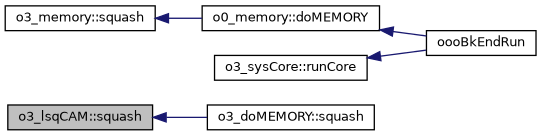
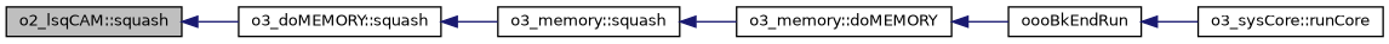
  digraph {
    rankdir=LR
    node [color=black fillcolor=white fontname=Helvetica fontsize=10 shape=record style=filled]
    edge [color=midnightblue dir=back fontname=Helvetica fontsize=10 labelfontname=Helvetica labelfontsize=10 style=solid]
-   n1 [fillcolor=grey75 fontcolor=black height=0.2 label="o3_lsqCAM::squash" width=0.4]
+   n1 [fillcolor=grey75 fontcolor=black height=0.2 label="o2_lsqCAM::squash" width=0.4]
    n2 [height=0.2 label="o3_doMEMORY::squash" width=0.4]
    n3 [height=0.2 label="o3_memory::squash" width=0.4]
-   n4 [height=0.2 label="o0_memory::doMEMORY" width=0.4]
+   n4 [height=0.2 label="o3_memory::doMEMORY" width=0.4]
    n5 [height=0.2 label=oooBkEndRun width=0.4]
    n6 [height=0.2 label="o3_sysCore::runCore" width=0.4]
    n1 -> n2
+   n2 -> n3
    n3 -> n4
    n4 -> n5
-   n6 -> n5
+   n5 -> n6
  }
